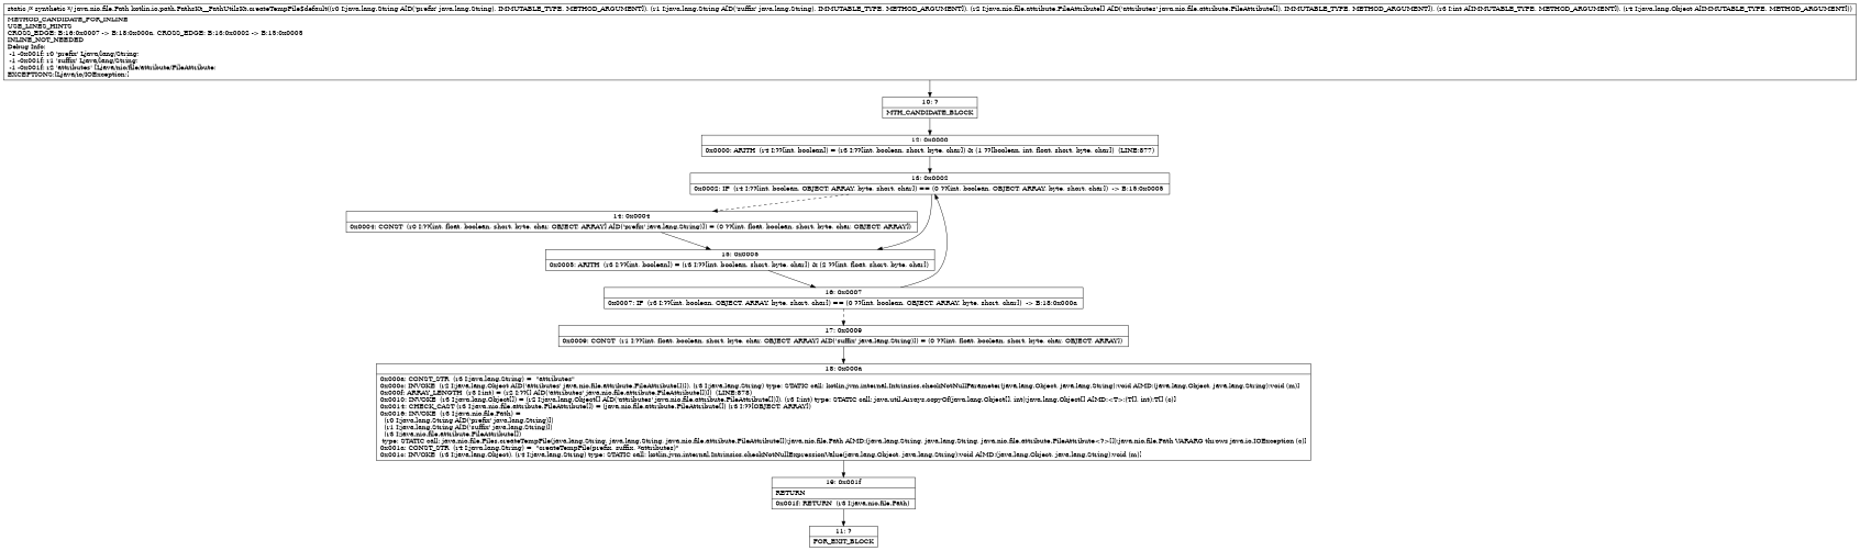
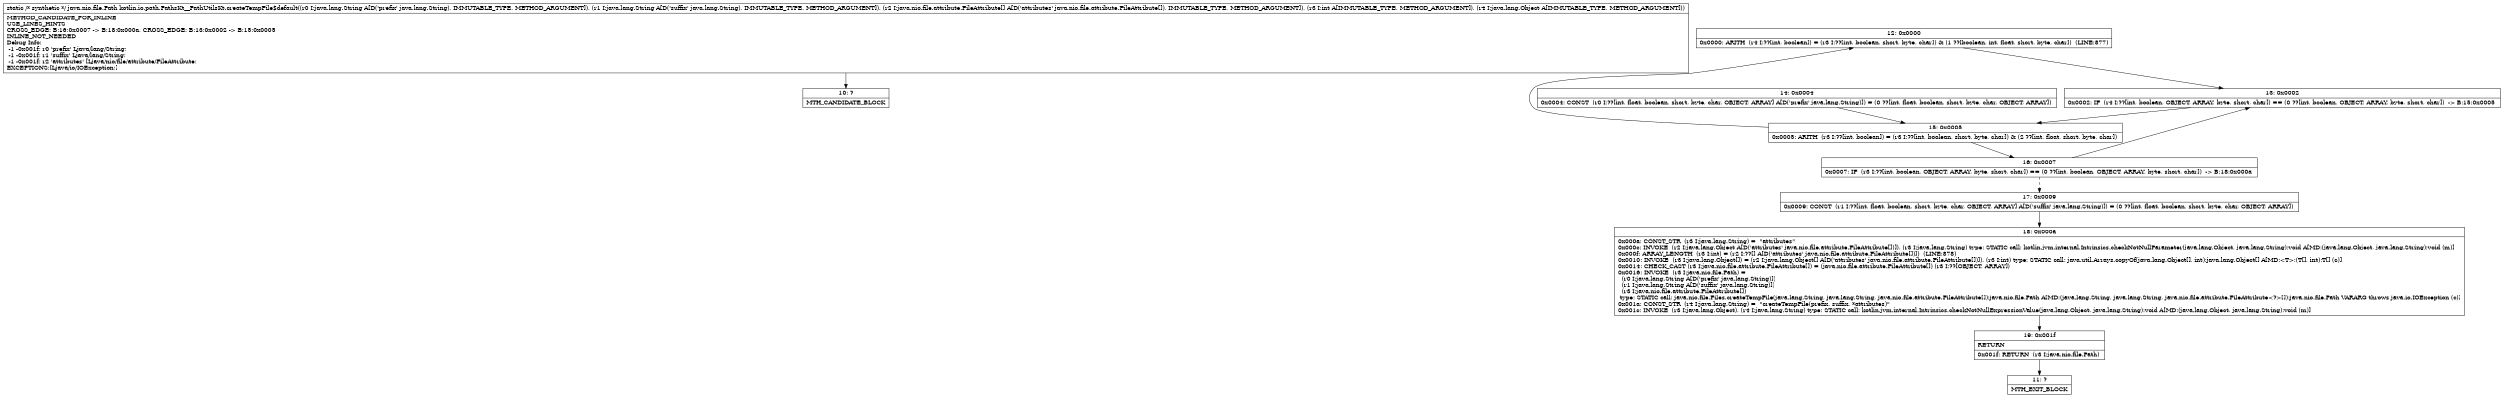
  digraph {
    node [shape=record]
    n1 [label="{10\:\ ?|MTH_CANDIDATE_BLOCK\l}"]
    n2 [label="{12\:\ 0x0000|0x0000: ARITH  (r4 I:??[int, boolean]) = (r3 I:??[int, boolean, short, byte, char]) & (1 ??[boolean, int, float, short, byte, char])  (LINE:877)\l}"]
    n3 [label="{13\:\ 0x0002|0x0002: IF  (r4 I:??[int, boolean, OBJECT, ARRAY, byte, short, char]) == (0 ??[int, boolean, OBJECT, ARRAY, byte, short, char])  \-\> B:15:0x0005 \l}"]
    n4 [label="{14\:\ 0x0004|0x0004: CONST  (r0 I:??[int, float, boolean, short, byte, char, OBJECT, ARRAY] A[D('prefix' java.lang.String)]) = (0 ??[int, float, boolean, short, byte, char, OBJECT, ARRAY]) \l}"]
    n5 [label="{15\:\ 0x0005|0x0005: ARITH  (r3 I:??[int, boolean]) = (r3 I:??[int, boolean, short, byte, char]) & (2 ??[int, float, short, byte, char]) \l}"]
    n6 [label="{16\:\ 0x0007|0x0007: IF  (r3 I:??[int, boolean, OBJECT, ARRAY, byte, short, char]) == (0 ??[int, boolean, OBJECT, ARRAY, byte, short, char])  \-\> B:18:0x000a \l}"]
    n7 [label="{17\:\ 0x0009|0x0009: CONST  (r1 I:??[int, float, boolean, short, byte, char, OBJECT, ARRAY] A[D('suffix' java.lang.String)]) = (0 ??[int, float, boolean, short, byte, char, OBJECT, ARRAY]) \l}"]
    n8 [label="{18\:\ 0x000a|0x000a: CONST_STR  (r3 I:java.lang.String) =  \"attributes\" \l0x000c: INVOKE  (r2 I:java.lang.Object A[D('attributes' java.nio.file.attribute.FileAttribute[])]), (r3 I:java.lang.String) type: STATIC call: kotlin.jvm.internal.Intrinsics.checkNotNullParameter(java.lang.Object, java.lang.String):void A[MD:(java.lang.Object, java.lang.String):void (m)]\l0x000f: ARRAY_LENGTH  (r3 I:int) = (r2 I:??[] A[D('attributes' java.nio.file.attribute.FileAttribute[])])  (LINE:878)\l0x0010: INVOKE  (r3 I:java.lang.Object[]) = (r2 I:java.lang.Object[] A[D('attributes' java.nio.file.attribute.FileAttribute[])]), (r3 I:int) type: STATIC call: java.util.Arrays.copyOf(java.lang.Object[], int):java.lang.Object[] A[MD:\<T\>:(T[], int):T[] (c)]\l0x0014: CHECK_CAST (r3 I:java.nio.file.attribute.FileAttribute[]) = (java.nio.file.attribute.FileAttribute[]) (r3 I:??[OBJECT, ARRAY]) \l0x0016: INVOKE  (r3 I:java.nio.file.Path) = \l  (r0 I:java.lang.String A[D('prefix' java.lang.String)])\l  (r1 I:java.lang.String A[D('suffix' java.lang.String)])\l  (r3 I:java.nio.file.attribute.FileAttribute[])\l type: STATIC call: java.nio.file.Files.createTempFile(java.lang.String, java.lang.String, java.nio.file.attribute.FileAttribute[]):java.nio.file.Path A[MD:(java.lang.String, java.lang.String, java.nio.file.attribute.FileAttribute\<?\>[]):java.nio.file.Path VARARG throws java.io.IOException (c)]\l0x001a: CONST_STR  (r4 I:java.lang.String) =  \"createTempFile(prefix, suffix, *attributes)\" \l0x001c: INVOKE  (r3 I:java.lang.Object), (r4 I:java.lang.String) type: STATIC call: kotlin.jvm.internal.Intrinsics.checkNotNullExpressionValue(java.lang.Object, java.lang.String):void A[MD:(java.lang.Object, java.lang.String):void (m)]\l}"]
    n9 [label="{19\:\ 0x001f|RETURN\l|0x001f: RETURN  (r3 I:java.nio.file.Path) \l}"]
-   n10 [label="{11\:\ ?|FOR_EXIT_BLOCK\l}"]
+   n10 [label="{11\:\ ?|MTH_EXIT_BLOCK\l}"]
    n11 [label="{static \/* synthetic *\/ java.nio.file.Path kotlin.io.path.PathsKt__PathUtilsKt.createTempFile$default((r0 I:java.lang.String A[D('prefix' java.lang.String), IMMUTABLE_TYPE, METHOD_ARGUMENT]), (r1 I:java.lang.String A[D('suffix' java.lang.String), IMMUTABLE_TYPE, METHOD_ARGUMENT]), (r2 I:java.nio.file.attribute.FileAttribute[] A[D('attributes' java.nio.file.attribute.FileAttribute[]), IMMUTABLE_TYPE, METHOD_ARGUMENT]), (r3 I:int A[IMMUTABLE_TYPE, METHOD_ARGUMENT]), (r4 I:java.lang.Object A[IMMUTABLE_TYPE, METHOD_ARGUMENT]))  | METHOD_CANDIDATE_FOR_INLINE\lUSE_LINES_HINTS\lCROSS_EDGE: B:16:0x0007 \-\> B:18:0x000a, CROSS_EDGE: B:13:0x0002 \-\> B:15:0x0005\lINLINE_NOT_NEEDED\lDebug Info:\l  \-1 \-0x001f: r0 'prefix' Ljava\/lang\/String;\l  \-1 \-0x001f: r1 'suffix' Ljava\/lang\/String;\l  \-1 \-0x001f: r2 'attributes' [Ljava\/nio\/file\/attribute\/FileAttribute;\lEXCEPTIONS:[Ljava\/io\/IOException;]\l}"]
-   n1 -> n2
+   n5 -> n2
    n2 -> n3
-   n3 -> n4 [style=dashed]
    n3 -> n5
    n4 -> n5
    n5 -> n6
    n6 -> n3
    n6 -> n7 [style=dashed]
    n7 -> n8
    n8 -> n9
    n9 -> n10
    n11 -> n1
  }
